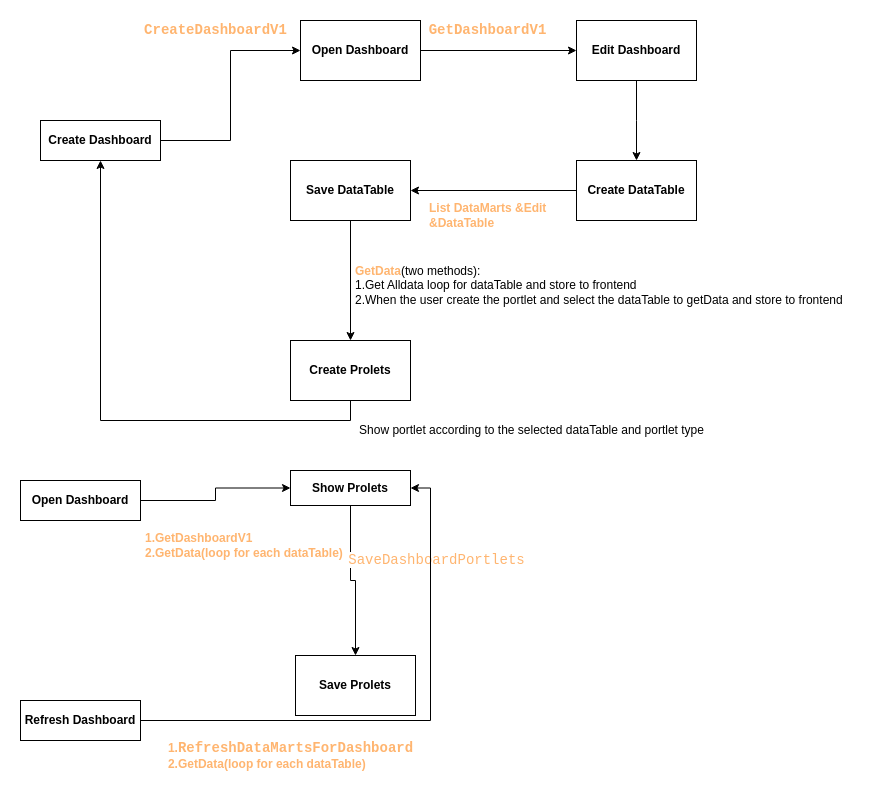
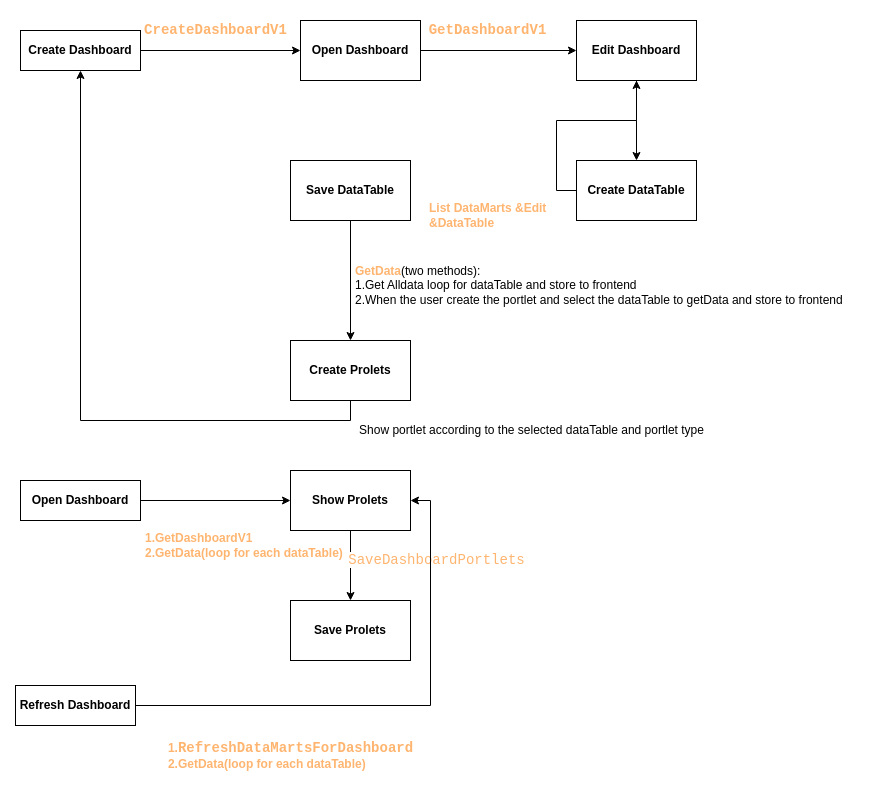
  <mxCell id="0" />
  <mxCell id="1" parent="0" />
  <mxCell id="2" style="edgeStyle=orthogonalEdgeStyle;rounded=0;orthogonalLoop=1;jettySize=auto;html=1;exitX=1;exitY=0.5;exitDx=0;exitDy=0;entryX=0;entryY=0.5;entryDx=0;entryDy=0;" edge="1" parent="1" source="3" target="5"><mxGeometry relative="1" as="geometry" /></mxCell>
- <mxCell id="3" value="&lt;b&gt;Create Dashboard&lt;/b&gt;" style="rounded=0;whiteSpace=wrap;html=1;" vertex="1" parent="1"><mxGeometry x="40" y="120" width="120" height="40" as="geometry" /></mxCell>
+ <mxCell id="3" value="&lt;b&gt;Create Dashboard&lt;/b&gt;" style="rounded=0;whiteSpace=wrap;html=1;" vertex="1" parent="1"><mxGeometry x="20" y="30" width="120" height="40" as="geometry" /></mxCell>
  <mxCell id="4" style="edgeStyle=orthogonalEdgeStyle;rounded=0;orthogonalLoop=1;jettySize=auto;html=1;exitX=1;exitY=0.5;exitDx=0;exitDy=0;entryX=0;entryY=0.5;entryDx=0;entryDy=0;fontColor=#000000;" edge="1" parent="1" source="5" target="8"><mxGeometry relative="1" as="geometry" /></mxCell>
  <mxCell id="5" value="&lt;b&gt;Open Dashboard&lt;/b&gt;" style="rounded=0;whiteSpace=wrap;html=1;" vertex="1" parent="1"><mxGeometry x="300" y="20" width="120" height="60" as="geometry" /></mxCell>
  <mxCell id="6" value="&lt;div style=&quot;font-family: &amp;quot;consolas&amp;quot; , &amp;quot;courier new&amp;quot; , monospace ; font-size: 14px ; line-height: 19px&quot;&gt;&lt;span&gt;&lt;font color=&quot;#ffb570&quot;&gt;CreateDashboardV1&lt;/font&gt;&lt;/span&gt;&lt;/div&gt;" style="text;html=1;align=center;verticalAlign=middle;resizable=0;points=[];autosize=1;labelBackgroundColor=#ffffff;labelBorderColor=none;fontStyle=1" vertex="1" parent="1"><mxGeometry x="140" y="20" width="150" height="20" as="geometry" /></mxCell>
  <mxCell id="7" style="edgeStyle=orthogonalEdgeStyle;rounded=0;orthogonalLoop=1;jettySize=auto;html=1;exitX=0.5;exitY=1;exitDx=0;exitDy=0;entryX=0.5;entryY=0;entryDx=0;entryDy=0;fontColor=#000000;" edge="1" parent="1" source="8"><mxGeometry relative="1" as="geometry"><mxPoint x="636" y="160" as="targetPoint" /></mxGeometry></mxCell>
  <mxCell id="8" value="&lt;b&gt;Edit Dashboard&lt;/b&gt;" style="rounded=0;whiteSpace=wrap;html=1;labelBackgroundColor=#ffffff;fontColor=#000000;" vertex="1" parent="1"><mxGeometry x="576" y="20" width="120" height="60" as="geometry" /></mxCell>
  <mxCell id="9" value="&lt;div style=&quot;font-family: &amp;quot;consolas&amp;quot; , &amp;quot;courier new&amp;quot; , monospace ; font-size: 14px ; line-height: 19px&quot;&gt;GetDashboardV1&lt;/div&gt;" style="text;html=1;align=center;verticalAlign=middle;resizable=0;points=[];autosize=1;strokeColor=none;labelBackgroundColor=#ffffff;fontColor=#FFB570;fontStyle=1" vertex="1" parent="1"><mxGeometry x="427" y="20" width="120" height="20" as="geometry" /></mxCell>
- <mxCell id="10" style="edgeStyle=orthogonalEdgeStyle;rounded=0;orthogonalLoop=1;jettySize=auto;html=1;exitX=0;exitY=0.5;exitDx=0;exitDy=0;fontColor=#000000;" edge="1" parent="1" source="11" target="13"><mxGeometry relative="1" as="geometry" /></mxCell>
+ <mxCell id="10" style="edgeStyle=orthogonalEdgeStyle;rounded=0;orthogonalLoop=1;jettySize=auto;html=1;exitX=0;exitY=0.5;exitDx=0;exitDy=0;fontColor=#000000;" edge="1" parent="1" source="11" target="8"><mxGeometry relative="1" as="geometry" /></mxCell>
  <mxCell id="11" value="&lt;b&gt;Create DataTable&lt;/b&gt;" style="rounded=0;whiteSpace=wrap;html=1;labelBackgroundColor=#ffffff;fontColor=#000000;" vertex="1" parent="1"><mxGeometry x="576" y="160" width="120" height="60" as="geometry" /></mxCell>
  <mxCell id="12" style="edgeStyle=orthogonalEdgeStyle;rounded=0;orthogonalLoop=1;jettySize=auto;html=1;exitX=0.5;exitY=1;exitDx=0;exitDy=0;entryX=0.5;entryY=0;entryDx=0;entryDy=0;fontColor=#000000;" edge="1" parent="1" source="13" target="16"><mxGeometry relative="1" as="geometry" /></mxCell>
  <mxCell id="13" value="&lt;b&gt;Save DataTable&lt;/b&gt;" style="rounded=0;whiteSpace=wrap;html=1;labelBackgroundColor=#ffffff;fontColor=#000000;" vertex="1" parent="1"><mxGeometry x="290" y="160" width="120" height="60" as="geometry" /></mxCell>
  <mxCell id="14" value="List DataMarts &amp;amp;Edit &lt;br&gt;&amp;amp;DataTable" style="text;html=1;align=left;verticalAlign=middle;resizable=0;points=[];autosize=1;strokeColor=none;fontColor=#FFB570;fontStyle=1" vertex="1" parent="1"><mxGeometry x="427" y="200" width="140" height="30" as="geometry" /></mxCell>
  <mxCell id="15" style="edgeStyle=orthogonalEdgeStyle;rounded=0;orthogonalLoop=1;jettySize=auto;html=1;exitX=0.5;exitY=1;exitDx=0;exitDy=0;fontColor=#000000;" edge="1" parent="1" source="16" target="3"><mxGeometry relative="1" as="geometry" /></mxCell>
  <mxCell id="16" value="&lt;b&gt;Create Prolets&lt;/b&gt;" style="rounded=0;whiteSpace=wrap;html=1;labelBackgroundColor=#ffffff;fontColor=#000000;" vertex="1" parent="1"><mxGeometry x="290" y="340" width="120" height="60" as="geometry" /></mxCell>
  <mxCell id="17" value="&lt;font color=&quot;#ffb570&quot;&gt;&lt;b&gt;GetData&lt;/b&gt;&lt;/font&gt;(two methods):&lt;br&gt;1.Get Alldata loop for dataTable and store to frontend&lt;br&gt;2.When the user create the portlet and select the dataTable to getData and store to frontend" style="text;html=1;align=left;verticalAlign=middle;resizable=0;points=[];autosize=1;strokeColor=none;fontColor=#000000;rotation=0;" vertex="1" parent="1"><mxGeometry x="353" y="260" width="500" height="50" as="geometry" /></mxCell>
  <mxCell id="18" style="edgeStyle=orthogonalEdgeStyle;rounded=0;orthogonalLoop=1;jettySize=auto;html=1;exitX=0.5;exitY=1;exitDx=0;exitDy=0;entryX=0.5;entryY=0;entryDx=0;entryDy=0;fontColor=#FFB570;" edge="1" parent="1" source="19" target="22"><mxGeometry relative="1" as="geometry" /></mxCell>
- <mxCell id="19" value="&lt;b&gt;Show Prolets&lt;/b&gt;" style="rounded=0;whiteSpace=wrap;html=1;labelBackgroundColor=#ffffff;fontColor=#000000;align=center;" vertex="1" parent="1"><mxGeometry x="290" y="470" width="120" height="35" as="geometry" /></mxCell>
+ <mxCell id="19" value="&lt;b&gt;Show Prolets&lt;/b&gt;" style="rounded=0;whiteSpace=wrap;html=1;labelBackgroundColor=#ffffff;fontColor=#000000;align=center;" vertex="1" parent="1"><mxGeometry x="290" y="470" width="120" height="60" as="geometry" /></mxCell>
  <mxCell id="20" value="&lt;div style=&quot;font-family: &amp;#34;consolas&amp;#34; , &amp;#34;courier new&amp;#34; , monospace ; font-size: 14px ; line-height: 19px&quot;&gt;&lt;br&gt;&lt;/div&gt;" style="text;html=1;align=center;verticalAlign=middle;resizable=0;points=[];autosize=1;strokeColor=none;fontColor=#000000;labelBackgroundColor=#ffffff;" vertex="1" parent="1"><mxGeometry x="426" y="420" width="20" height="20" as="geometry" /></mxCell>
  <mxCell id="21" value="Show portlet according to the selected dataTable and portlet type" style="text;html=1;align=center;verticalAlign=middle;resizable=0;points=[];autosize=1;strokeColor=none;fontColor=#000000;" vertex="1" parent="1"><mxGeometry x="351" y="420" width="360" height="20" as="geometry" /></mxCell>
- <mxCell id="22" value="&lt;b&gt;Save Prolets&lt;/b&gt;" style="rounded=0;whiteSpace=wrap;html=1;labelBackgroundColor=#ffffff;fontColor=#000000;align=center;" vertex="1" parent="1"><mxGeometry x="295" y="655" width="120" height="60" as="geometry" /></mxCell>
+ <mxCell id="22" value="&lt;b&gt;Save Prolets&lt;/b&gt;" style="rounded=0;whiteSpace=wrap;html=1;labelBackgroundColor=#ffffff;fontColor=#000000;align=center;" vertex="1" parent="1"><mxGeometry x="290" y="600" width="120" height="60" as="geometry" /></mxCell>
  <mxCell id="23" value="&lt;div style=&quot;font-family: &amp;#34;consolas&amp;#34; , &amp;#34;courier new&amp;#34; , monospace ; font-size: 14px ; line-height: 19px&quot;&gt;&lt;span style=&quot;background-color: rgb(255 , 255 , 255)&quot;&gt;SaveDashboardPortlets&lt;/span&gt;&lt;/div&gt;" style="text;html=1;align=center;verticalAlign=middle;resizable=0;points=[];autosize=1;strokeColor=none;fontColor=#FFB570;" vertex="1" parent="1"><mxGeometry x="346" y="550" width="180" height="20" as="geometry" /></mxCell>
  <mxCell id="24" style="edgeStyle=orthogonalEdgeStyle;rounded=0;orthogonalLoop=1;jettySize=auto;html=1;exitX=1;exitY=0.5;exitDx=0;exitDy=0;entryX=0;entryY=0.5;entryDx=0;entryDy=0;fontColor=#FFB570;" edge="1" parent="1" source="25" target="19"><mxGeometry relative="1" as="geometry" /></mxCell>
  <mxCell id="25" value="&lt;b&gt;&lt;font color=&quot;#000000&quot;&gt;Open Dashboard&lt;/font&gt;&lt;/b&gt;" style="rounded=0;whiteSpace=wrap;html=1;labelBackgroundColor=#ffffff;fontColor=#FFB570;align=center;" vertex="1" parent="1"><mxGeometry x="20" y="480" width="120" height="40" as="geometry" /></mxCell>
  <mxCell id="26" value="&lt;b&gt;1.GetDashboardV1 &lt;br&gt;2.GetData(loop for each dataTable)&lt;/b&gt;" style="text;html=1;align=left;verticalAlign=middle;resizable=0;points=[];autosize=1;strokeColor=none;fontColor=#FFB570;" vertex="1" parent="1"><mxGeometry x="143" y="530" width="210" height="30" as="geometry" /></mxCell>
  <mxCell id="27" style="edgeStyle=orthogonalEdgeStyle;rounded=0;orthogonalLoop=1;jettySize=auto;html=1;exitX=1;exitY=0.5;exitDx=0;exitDy=0;entryX=1;entryY=0.5;entryDx=0;entryDy=0;fontColor=#FFB570;" edge="1" parent="1" source="28" target="19"><mxGeometry relative="1" as="geometry" /></mxCell>
- <mxCell id="28" value="&lt;b&gt;&lt;font color=&quot;#000000&quot;&gt;Refresh Dashboard&lt;/font&gt;&lt;/b&gt;" style="rounded=0;whiteSpace=wrap;html=1;labelBackgroundColor=#ffffff;fontColor=#FFB570;align=center;" vertex="1" parent="1"><mxGeometry x="20" y="700" width="120" height="40" as="geometry" /></mxCell>
+ <mxCell id="28" value="&lt;b&gt;&lt;font color=&quot;#000000&quot;&gt;Refresh Dashboard&lt;/font&gt;&lt;/b&gt;" style="rounded=0;whiteSpace=wrap;html=1;labelBackgroundColor=#ffffff;fontColor=#FFB570;align=center;" vertex="1" parent="1"><mxGeometry x="15" y="685" width="120" height="40" as="geometry" /></mxCell>
  <mxCell id="29" value="&lt;div style=&quot;text-align: left&quot;&gt;&lt;b&gt;1.&lt;span style=&quot;font-family: &amp;#34;consolas&amp;#34; , &amp;#34;courier new&amp;#34; , monospace ; font-size: 14px ; background-color: rgb(255 , 255 , 255)&quot;&gt;RefreshDataMartsForDashboard&lt;/span&gt;&lt;/b&gt;&lt;/div&gt;&lt;b&gt;&lt;div style=&quot;text-align: left&quot;&gt;&lt;b&gt;2.GetData(loop for each dataTable)&lt;/b&gt;&lt;/div&gt;&lt;/b&gt;" style="text;html=1;align=center;verticalAlign=middle;resizable=0;points=[];autosize=1;strokeColor=none;fontColor=#FFB570;" vertex="1" parent="1"><mxGeometry x="170" y="740" width="240" height="30" as="geometry" /></mxCell>
